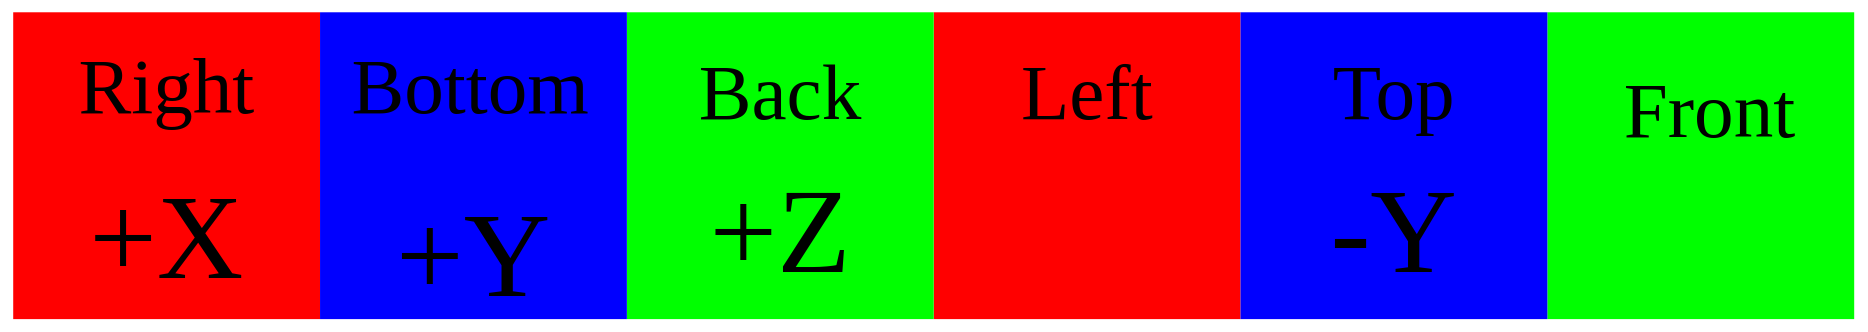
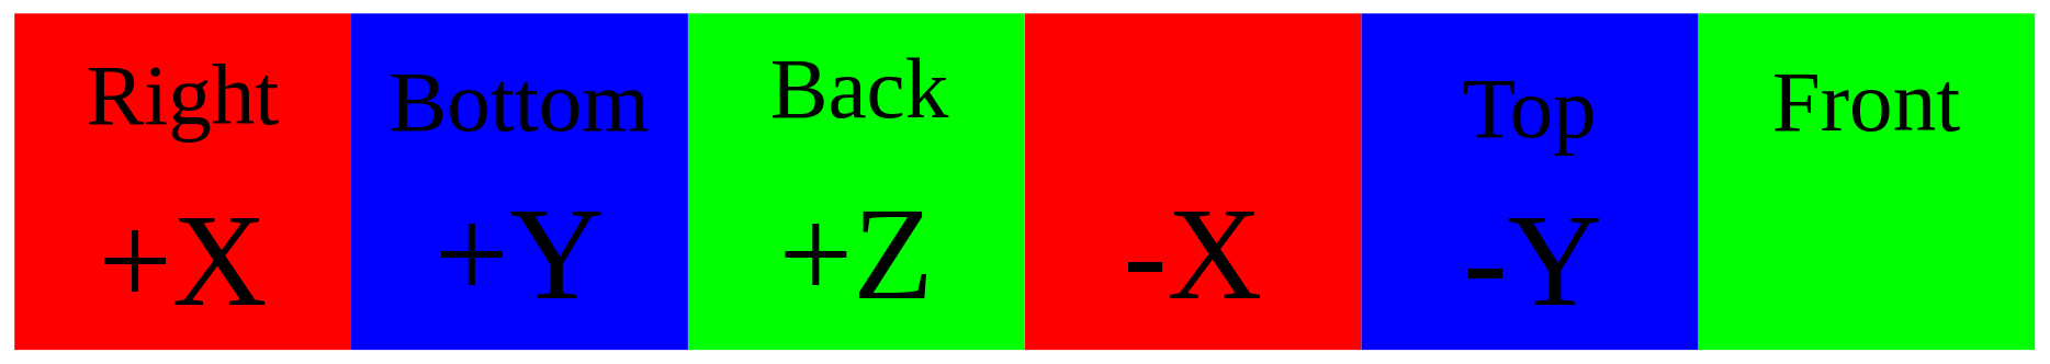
  <mxCell id="0" />
  <mxCell id="1" parent="0" />
  <mxCell id="2" value="" style="rounded=0;whiteSpace=wrap;html=1;strokeColor=none;fillColor=#FF0000;" vertex="1" parent="1"><mxGeometry width="512" height="512" as="geometry" x="20" y="20" /></mxCell>
  <mxCell id="3" value="&lt;font style=&quot;font-size: 132px;&quot;&gt;Right&lt;/font&gt;" style="text;html=1;strokeColor=none;fillColor=none;align=center;verticalAlign=middle;whiteSpace=wrap;rounded=0;fontFamily=Roboto Mono;FType=g;fontSize=132;" vertex="1" parent="1"><mxGeometry x="40" y="40" width="472" height="210" as="geometry" /></mxCell>
  <mxCell id="4" value="&lt;font style=&quot;font-size: 200px;&quot; face=&quot;Roboto Mono&quot;&gt;+X&lt;/font&gt;" style="text;html=1;strokeColor=none;fillColor=none;align=center;verticalAlign=middle;whiteSpace=wrap;rounded=0;fontSize=200;" vertex="1" parent="1"><mxGeometry x="40" y="290" width="472" height="210" as="geometry" /></mxCell>
  <mxCell id="5" value="" style="rounded=0;whiteSpace=wrap;html=1;strokeColor=none;fillColor=#00FF00;" vertex="1" parent="1"><mxGeometry x="2580" width="512" height="512" as="geometry" y="20" /></mxCell>
- <mxCell id="6" value="&lt;font style=&quot;font-size: 132px;&quot;&gt;Front&lt;/font&gt;" style="text;html=1;strokeColor=none;fillColor=none;align=center;verticalAlign=middle;whiteSpace=wrap;rounded=0;fontFamily=Roboto Mono;FType=g;fontSize=132;" vertex="1" parent="1"><mxGeometry x="2615" y="80" width="472" height="210" as="geometry" /></mxCell>
+ <mxCell id="6" value="&lt;font style=&quot;font-size: 132px;&quot;&gt;Front&lt;/font&gt;" style="text;html=1;strokeColor=none;fillColor=none;align=center;verticalAlign=middle;whiteSpace=wrap;rounded=0;fontFamily=Roboto Mono;FType=g;fontSize=132;" vertex="1" parent="1"><mxGeometry x="2600" y="50" width="472" height="210" as="geometry" /></mxCell>
  <mxCell id="7" value="" style="rounded=0;whiteSpace=wrap;html=1;strokeColor=none;fillColor=#FF0000;" vertex="1" parent="1"><mxGeometry x="1556" width="512" height="512" as="geometry" y="20" /></mxCell>
- <mxCell id="8" value="&lt;font style=&quot;font-size: 132px;&quot;&gt;Left&lt;/font&gt;" style="text;html=1;strokeColor=none;fillColor=none;align=center;verticalAlign=middle;whiteSpace=wrap;rounded=0;fontFamily=Roboto Mono;FType=g;fontSize=132;" vertex="1" parent="1"><mxGeometry x="1576" y="50" width="472" height="210" as="geometry" /></mxCell>
+ <mxCell id="9" value="&lt;font style=&quot;font-size: 200px;&quot; face=&quot;Roboto Mono&quot;&gt;-X&lt;/font&gt;" style="text;html=1;strokeColor=none;fillColor=none;align=center;verticalAlign=middle;whiteSpace=wrap;rounded=0;fontSize=200;" vertex="1" parent="1"><mxGeometry x="1576" y="280" width="472" height="210" as="geometry" /></mxCell>
  <mxCell id="10" value="" style="rounded=0;whiteSpace=wrap;html=1;strokeColor=none;fillColor=#00FF00;" vertex="1" parent="1"><mxGeometry x="1044" width="512" height="512" as="geometry" y="20" /></mxCell>
- <mxCell id="11" value="&lt;font style=&quot;font-size: 132px;&quot;&gt;Back&lt;/font&gt;" style="text;html=1;strokeColor=none;fillColor=none;align=center;verticalAlign=middle;whiteSpace=wrap;rounded=0;fontFamily=Roboto Mono;FType=g;fontSize=132;" vertex="1" parent="1"><mxGeometry x="1064" y="50" width="472" height="210" as="geometry" /></mxCell>
+ <mxCell id="11" value="&lt;font style=&quot;font-size: 132px;&quot;&gt;Back&lt;/font&gt;" style="text;html=1;strokeColor=none;fillColor=none;align=center;verticalAlign=middle;whiteSpace=wrap;rounded=0;fontFamily=Roboto Mono;FType=g;fontSize=132;" vertex="1" parent="1"><mxGeometry x="1069" y="30" width="472" height="210" as="geometry" /></mxCell>
  <mxCell id="12" value="" style="rounded=0;whiteSpace=wrap;html=1;strokeColor=none;fillColor=#0000FF;" vertex="1" parent="1"><mxGeometry x="2068" width="512" height="512" as="geometry" y="20" /></mxCell>
- <mxCell id="13" value="&lt;font style=&quot;font-size: 132px;&quot;&gt;Top&lt;/font&gt;" style="text;html=1;strokeColor=none;fillColor=none;align=center;verticalAlign=middle;whiteSpace=wrap;rounded=0;fontFamily=Roboto Mono;FType=g;fontSize=132;" vertex="1" parent="1"><mxGeometry x="2088" y="50" width="472" height="210" as="geometry" /></mxCell>
- <mxCell id="14" value="&lt;font style=&quot;font-size: 200px;&quot; face=&quot;Roboto Mono&quot;&gt;-Y&lt;/font&gt;" style="text;html=1;strokeColor=none;fillColor=none;align=center;verticalAlign=middle;whiteSpace=wrap;rounded=0;fontSize=200;" vertex="1" parent="1"><mxGeometry x="2088" y="280" width="472" height="210" as="geometry" /></mxCell>
+ <mxCell id="13" value="&lt;font style=&quot;font-size: 132px;&quot;&gt;Top&lt;/font&gt;" style="text;html=1;strokeColor=none;fillColor=none;align=center;verticalAlign=middle;whiteSpace=wrap;rounded=0;fontFamily=Roboto Mono;FType=g;fontSize=132;" vertex="1" parent="1"><mxGeometry x="2088" y="60" width="472" height="210" as="geometry" /></mxCell>
+ <mxCell id="14" value="&lt;font style=&quot;font-size: 200px;&quot; face=&quot;Roboto Mono&quot;&gt;-Y&lt;/font&gt;" style="text;html=1;strokeColor=none;fillColor=none;align=center;verticalAlign=middle;whiteSpace=wrap;rounded=0;fontSize=200;" vertex="1" parent="1"><mxGeometry x="2093" y="290" width="472" height="210" as="geometry" /></mxCell>
  <mxCell id="15" value="" style="rounded=0;whiteSpace=wrap;html=1;strokeColor=none;fillColor=#0000FF;" vertex="1" parent="1"><mxGeometry x="532" width="512" height="512" as="geometry" y="20" /></mxCell>
- <mxCell id="16" value="&lt;font style=&quot;font-size: 132px;&quot;&gt;Bottom&lt;/font&gt;" style="text;html=1;strokeColor=none;fillColor=none;align=center;verticalAlign=middle;whiteSpace=wrap;rounded=0;fontFamily=Roboto Mono;FType=g;fontSize=132;" vertex="1" parent="1"><mxGeometry x="547" y="40" width="472" height="210" as="geometry" /></mxCell>
- <mxCell id="17" value="&lt;font style=&quot;font-size: 200px;&quot; face=&quot;Roboto Mono&quot;&gt;+Y&lt;/font&gt;" style="text;html=1;strokeColor=none;fillColor=none;align=center;verticalAlign=middle;whiteSpace=wrap;rounded=0;fontSize=200;" vertex="1" parent="1"><mxGeometry x="552" y="320" width="472" height="210" as="geometry" /></mxCell>
+ <mxCell id="16" value="&lt;font style=&quot;font-size: 132px;&quot;&gt;Bottom&lt;/font&gt;" style="text;html=1;strokeColor=none;fillColor=none;align=center;verticalAlign=middle;whiteSpace=wrap;rounded=0;fontFamily=Roboto Mono;FType=g;fontSize=132;" vertex="1" parent="1"><mxGeometry x="552" y="50" width="472" height="210" as="geometry" /></mxCell>
+ <mxCell id="17" value="&lt;font style=&quot;font-size: 200px;&quot; face=&quot;Roboto Mono&quot;&gt;+Y&lt;/font&gt;" style="text;html=1;strokeColor=none;fillColor=none;align=center;verticalAlign=middle;whiteSpace=wrap;rounded=0;fontSize=200;" vertex="1" parent="1"><mxGeometry x="552" y="280" width="472" height="210" as="geometry" /></mxCell>
  <mxCell id="18" value="&lt;font style=&quot;font-size: 200px;&quot; face=&quot;Roboto Mono&quot;&gt;+Z&lt;/font&gt;" style="text;html=1;strokeColor=none;fillColor=none;align=center;verticalAlign=middle;whiteSpace=wrap;rounded=0;fontSize=200;" vertex="1" parent="1"><mxGeometry x="1064" y="280" width="472" height="210" as="geometry" /></mxCell>
